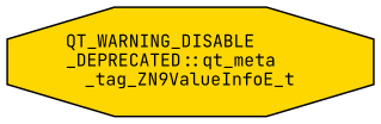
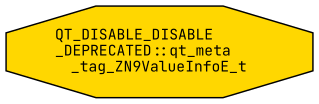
  digraph {
    rankdir=LR
    fontname="JetBrains Mono"
-   n1 [color=black fillcolor=gold fontname="JetBrains Mono" fontsize=10 height=0.2 label="QT_WARNING_DISABLE\l_DEPRECATED::qt_meta\l_tag_ZN9ValueInfoE_t" shape=octagon style=filled width=0.4]
+   n1 [color=black fillcolor=gold fontname="JetBrains Mono" fontsize=10 height=0.2 label="QT_DISABLE_DISABLE\l_DEPRECATED::qt_meta\l_tag_ZN9ValueInfoE_t" shape=octagon style=filled width=0.4]
  }
